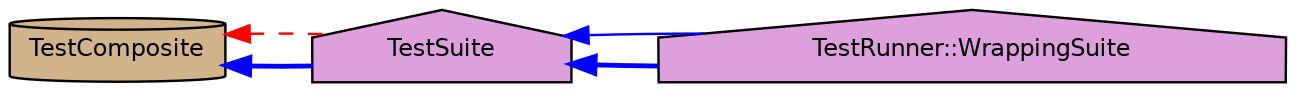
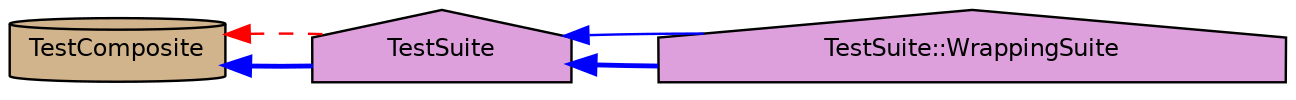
  digraph {
    rankdir=LR
    node [color=black fillcolor=plum fontname=Helvetica fontsize=10 shape=house style=filled]
    edge [color=blue dir=back fontname=Helvetica fontsize=10 labelfontname=Helvetica labelfontsize=10 style=bold]
    n1 [fontcolor=black height=0.2 label=TestSuite width=0.4]
-   n2 [height=0.2 label="TestRunner::WrappingSuite" width=0.4]
+   n2 [height=0.2 label="TestSuite::WrappingSuite" width=0.4]
    n3 [fillcolor=tan height=0.2 label=TestComposite shape=cylinder width=0.4]
    n1 -> n2
    n1 -> n2 [style=solid]
    n3 -> n1
    n3 -> n1 [color=red style=dashed]
  }
